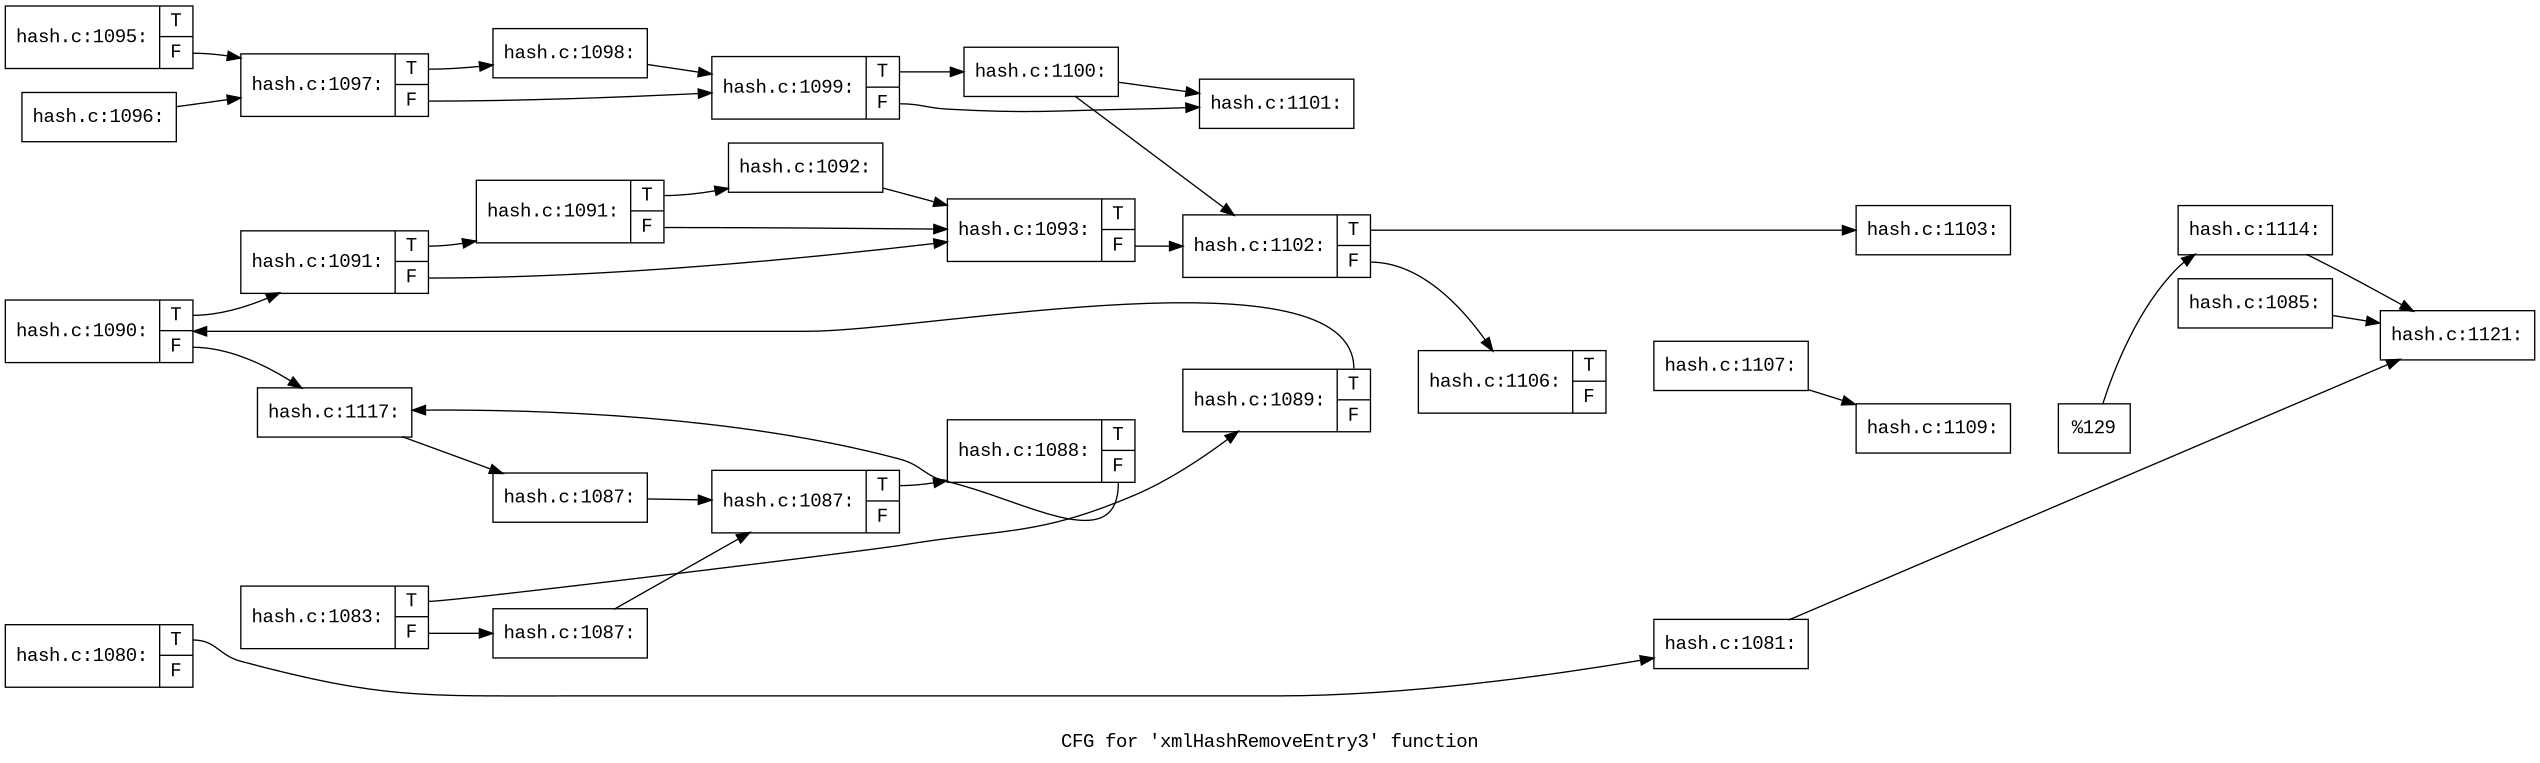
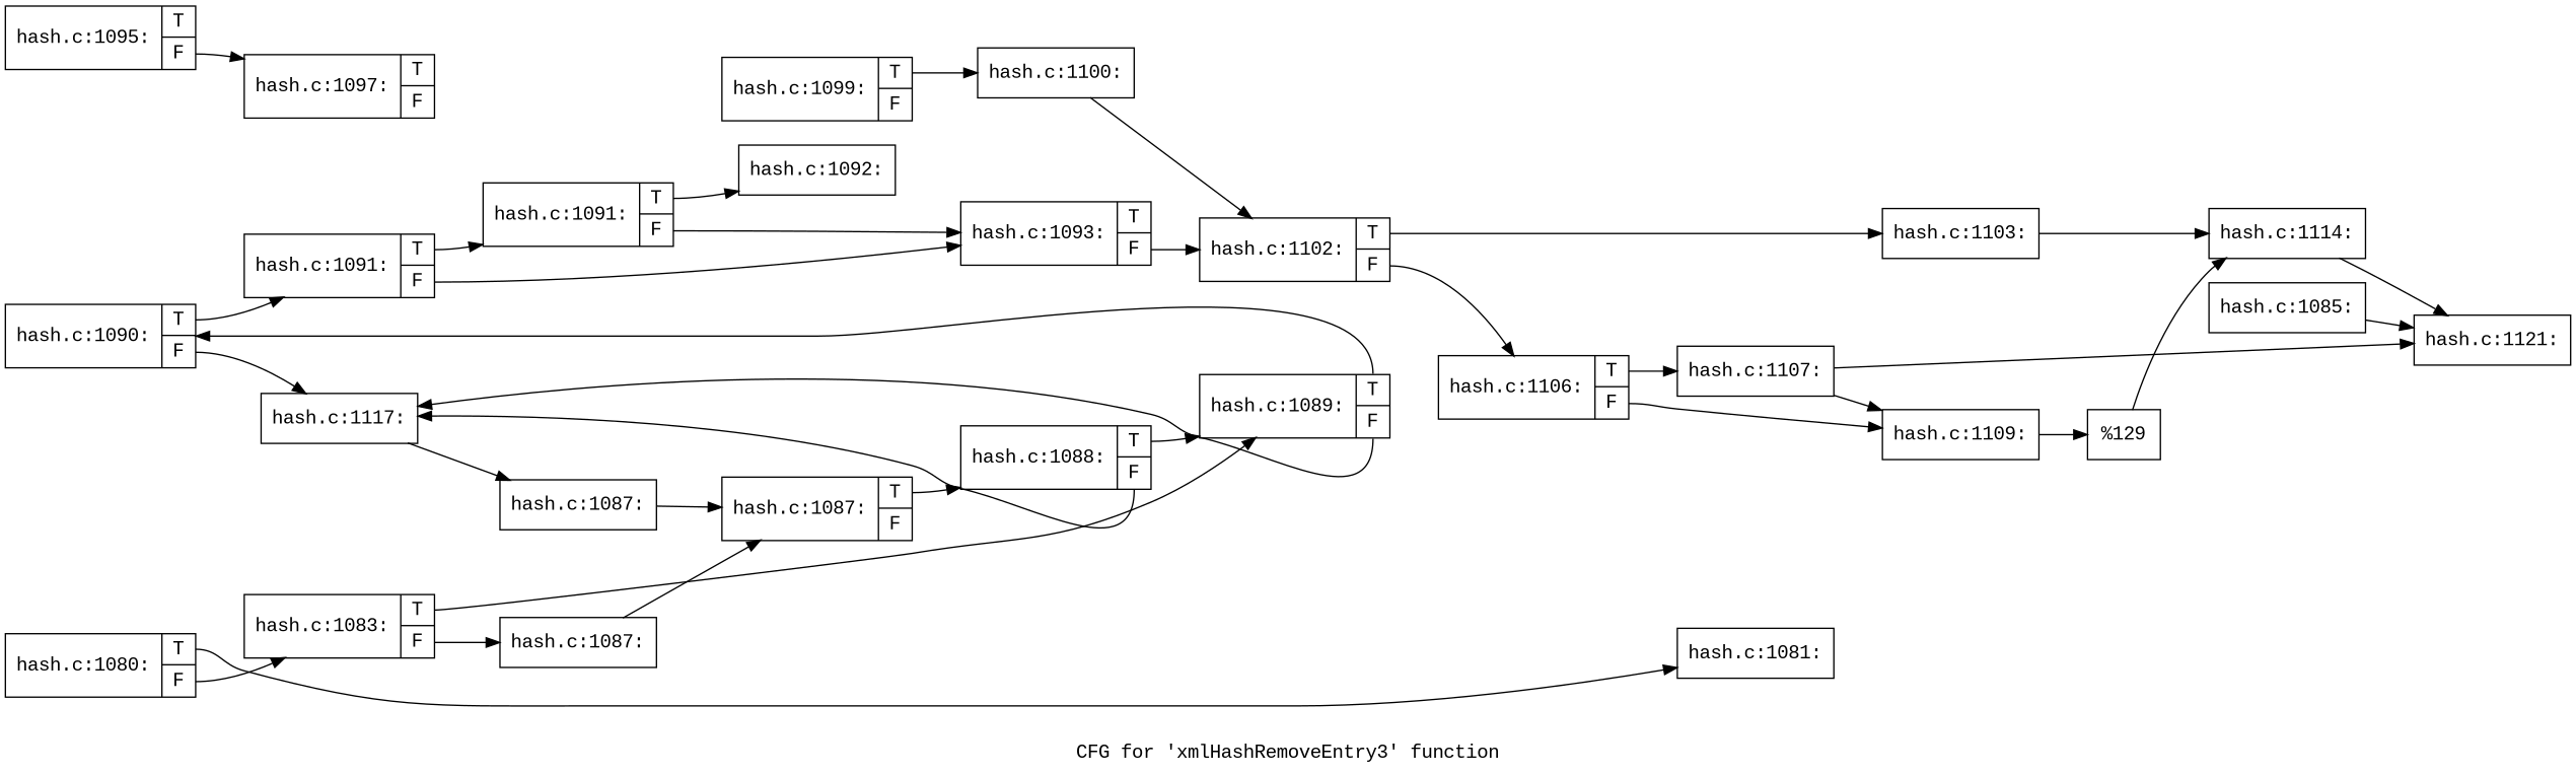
  digraph {
    fontname="Liberation Mono"
    label="CFG for 'xmlHashRemoveEntry3' function"
    rankdir=LR
    node [fontname="Liberation Mono" shape=record]
    edge [fontname="Liberation Mono"]
    n1 [label="{hash.c:1081:}"]
    n2 [label="{hash.c:1121:}"]
    n3 [label="{hash.c:1080:|{<s0>T|<s1>F}}"]
    n4 [label="{hash.c:1083:|{<s0>T|<s1>F}}"]
    n5 [label="{hash.c:1087:}"]
    n6 [label="{hash.c:1089:|{<s0>T|<s1>F}}"]
    n7 [label="{hash.c:1085:}"]
    n8 [label="{hash.c:1087:|{<s0>T|<s1>F}}"]
    n9 [label="{hash.c:1088:|{<s0>T|<s1>F}}"]
    n10 [label="{hash.c:1117:}"]
    n11 [label="{hash.c:1090:|{<s0>T|<s1>F}}"]
    n12 [label="{hash.c:1087:}"]
    n13 [label="{hash.c:1091:|{<s0>T|<s1>F}}"]
    n14 [label="{hash.c:1091:|{<s0>T|<s1>F}}"]
    n15 [label="{hash.c:1093:|{<s0>T|<s1>F}}"]
    n16 [label="{hash.c:1092:}"]
    n17 [label="{hash.c:1102:|{<s0>T|<s1>F}}"]
    n18 [label="{hash.c:1095:|{<s0>T|<s1>F}}"]
    n19 [label="{hash.c:1097:|{<s0>T|<s1>F}}"]
    n20 [label="{hash.c:1103:}"]
    n21 [label="{hash.c:1106:|{<s0>T|<s1>F}}"]
-   n22 [label="{hash.c:1096:}"]
-   n23 [label="{hash.c:1098:}"]
    n24 [label="{hash.c:1099:|{<s0>T|<s1>F}}"]
    n25 [label="{hash.c:1114:}"]
    n26 [label="{hash.c:1107:}"]
    n27 [label="{hash.c:1109:}"]
    n28 [label="{hash.c:1100:}"]
-   n29 [label="{hash.c:1101:}"]
    n30 [label="{%129}"]
-   n1 -> n2
+   n26 -> n2
    n3 -> n1 [tailport=s0]
+   n3 -> n4 [tailport=s1]
    n4 -> n5 [tailport=s1]
    n4 -> n6 [tailport=s0]
    n5 -> n8
+   n6 -> n10 [tailport=s1]
    n6 -> n11 [tailport=s0]
    n7 -> n2
    n8 -> n9 [tailport=s0]
+   n9 -> n6 [tailport=s0]
    n9 -> n10 [tailport=s1]
    n10 -> n12
    n11 -> n10 [tailport=s1]
    n11 -> n13 [tailport=s0]
    n12 -> n8
    n13 -> n14 [tailport=s0]
    n13 -> n15 [tailport=s1]
    n14 -> n15 [tailport=s1]
    n14 -> n16 [tailport=s0]
    n15 -> n17 [tailport=s1]
-   n16 -> n15
    n17 -> n20 [tailport=s0]
    n17 -> n21 [tailport=s1]
    n18 -> n19 [tailport=s1]
-   n19 -> n23 [tailport=s0]
-   n19 -> n24 [tailport=s1]
-   n22 -> n19
-   n23 -> n24
+   n20 -> n25
+   n21 -> n26 [tailport=s0]
+   n21 -> n27 [tailport=s1]
    n24 -> n28 [tailport=s0]
-   n24 -> n29 [tailport=s1]
    n25 -> n2
    n26 -> n27
+   n27 -> n30
    n28 -> n17
-   n28 -> n29
    n30 -> n25
  }
